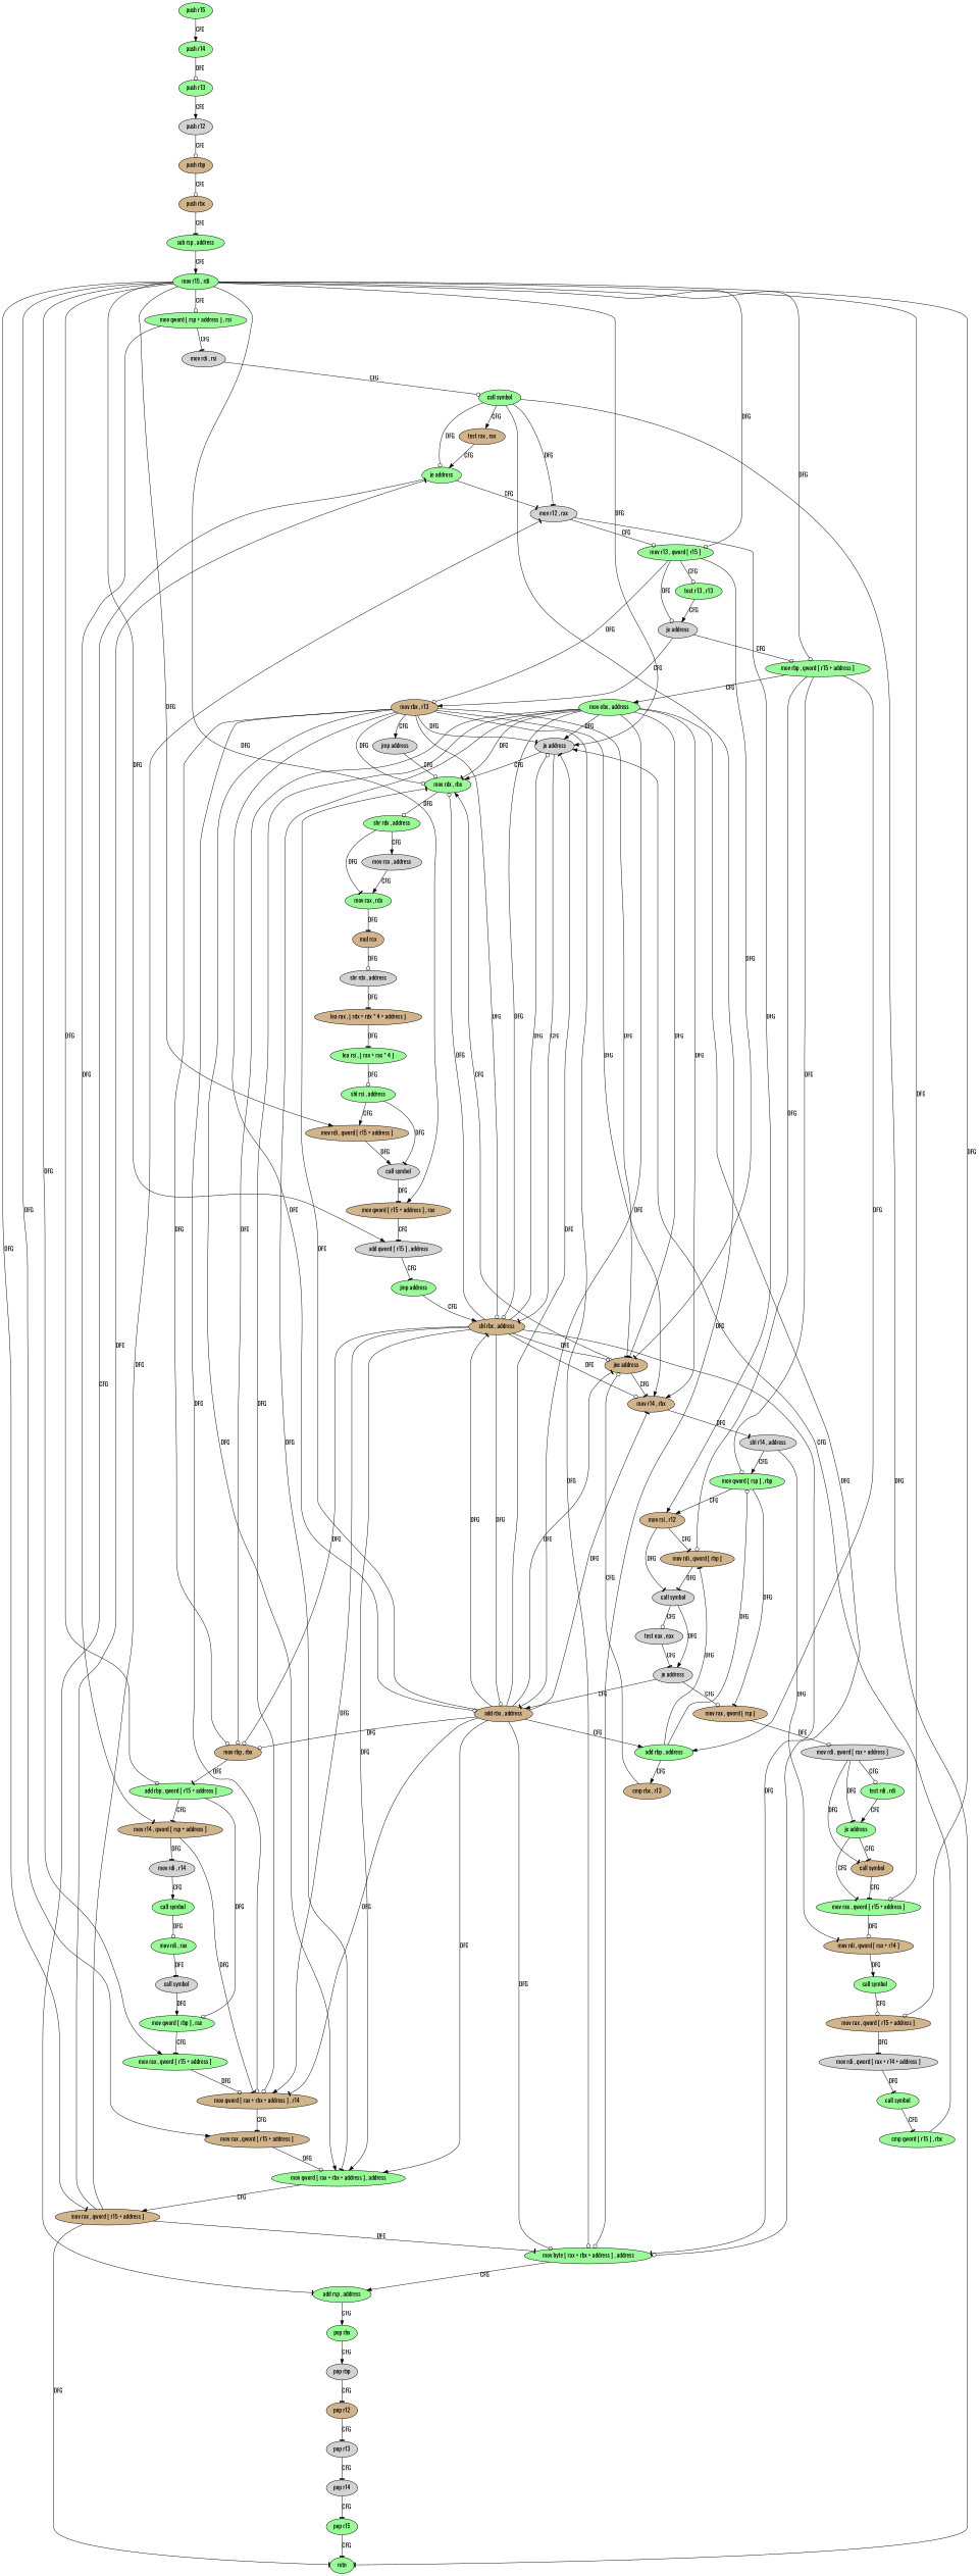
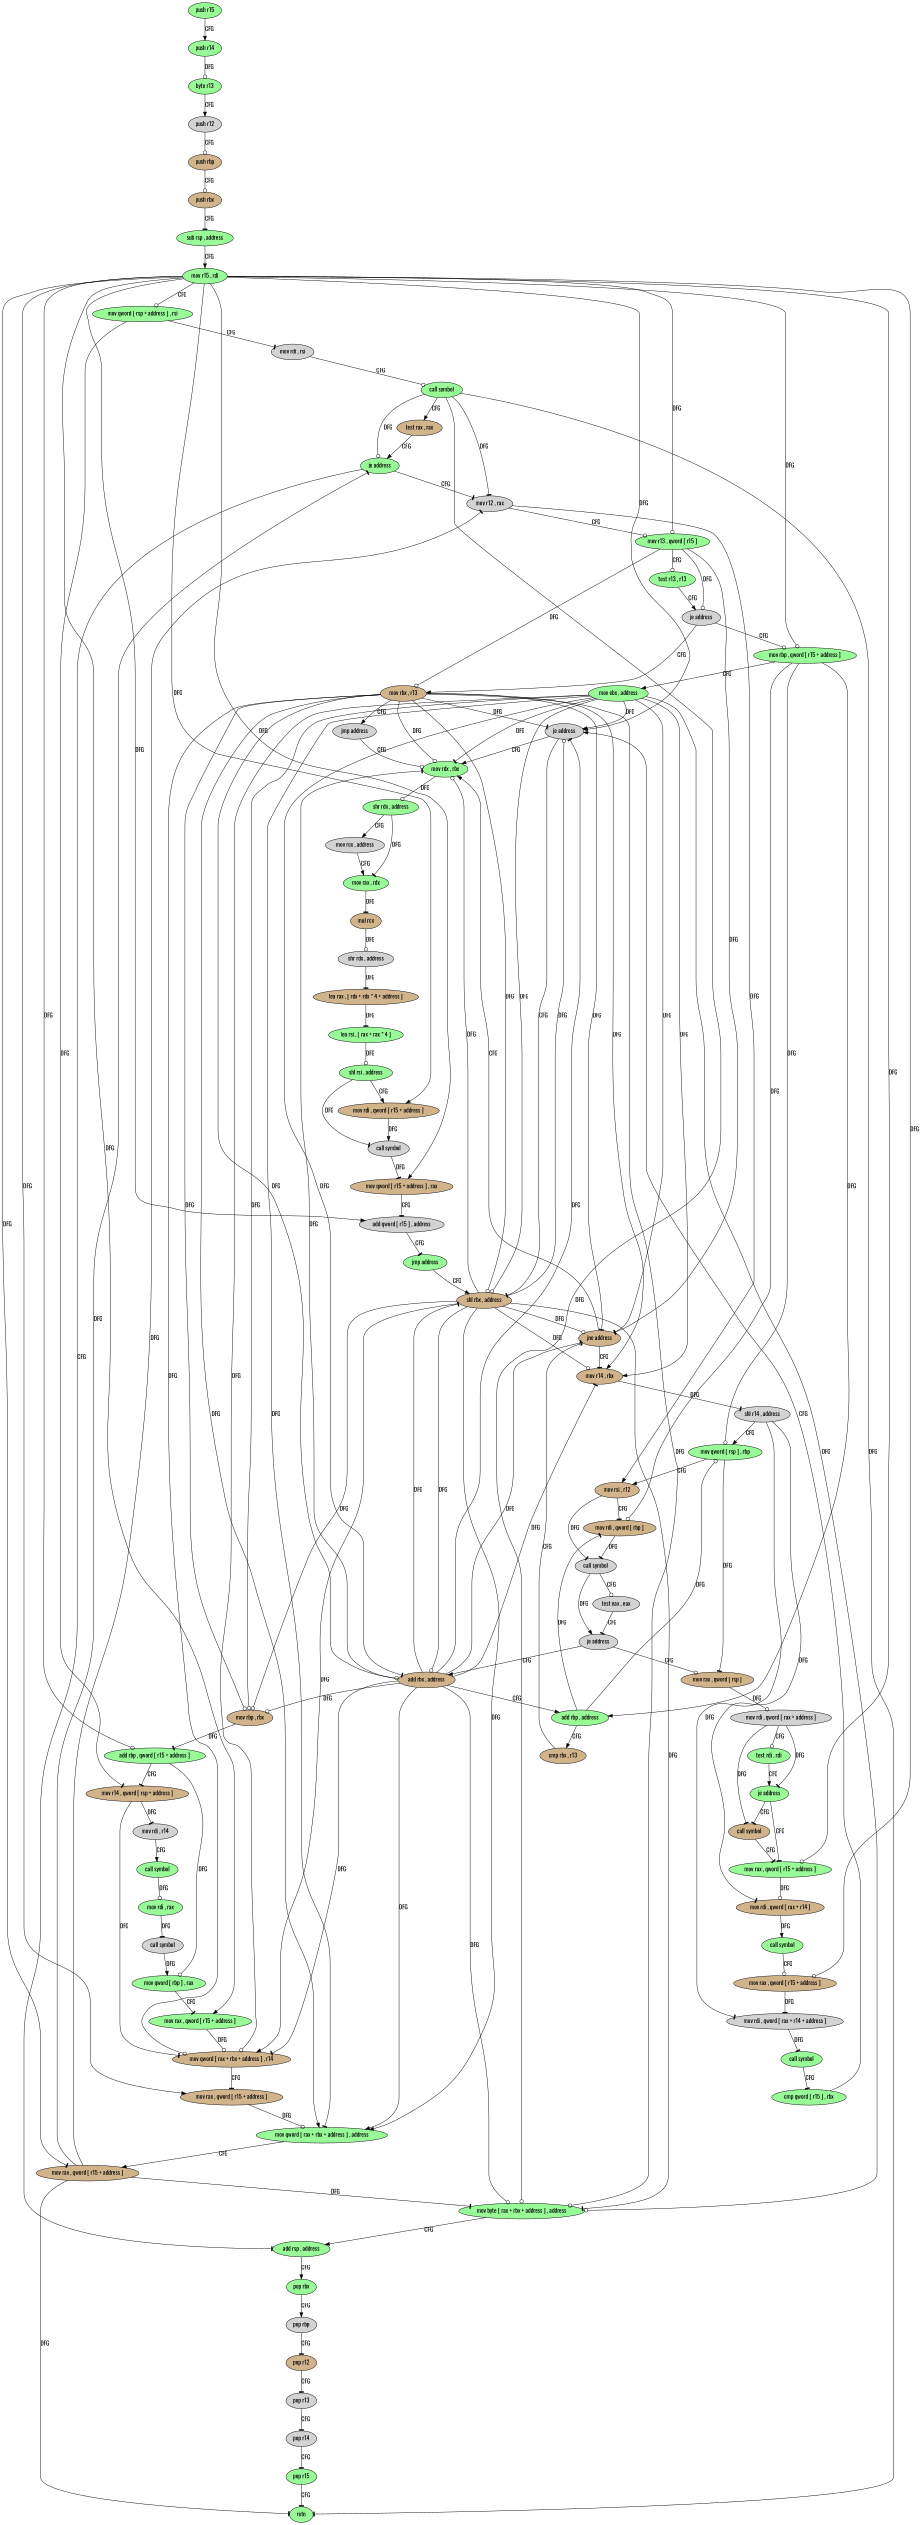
  digraph {
    fontname=Oswald
    node [fillcolor=palegreen fontname=Oswald style=filled]
    edge [arrowhead=tee fontname=Oswald]
    n1 [label="push r15"]
    n2 [label="push r14"]
-   n3 [label="push r13"]
+   n3 [label="byte r13"]
    n4 [fillcolor=lightgrey label="push r12"]
    n5 [fillcolor=tan label="push rbp"]
    n6 [fillcolor=tan label="push rbx"]
    n7 [label="sub rsp , address"]
    n8 [label="mov r15 , rdi"]
    n9 [label="mov qword [ rsp + address ] , rsi"]
    n10 [label="mov r13 , qword [ r15 ]"]
    n11 [label="mov rbp , qword [ r15 + address ]"]
    n12 [fillcolor=tan label="mov rdi , qword [ r15 + address ]"]
    n13 [fillcolor=tan label="mov qword [ r15 + address ] , rax"]
    n14 [fillcolor=lightgrey label="add qword [ r15 ] , address"]
    n15 [label="mov rax , qword [ r15 + address ]"]
    n16 [label="add rbp , qword [ r15 + address ]"]
    n17 [label="mov rax , qword [ r15 + address ]"]
    n18 [fillcolor=tan label="mov rax , qword [ r15 + address ]"]
    n19 [fillcolor=tan label="mov rax , qword [ r15 + address ]"]
    n20 [fillcolor=tan label="mov rax , qword [ r15 + address ]"]
    n21 [fillcolor=lightgrey label="je address"]
    n22 [fillcolor=lightgrey label="mov rdi , rsi"]
    n23 [fillcolor=tan label="mov r14 , qword [ rsp + address ]"]
    n24 [label="test r13 , r13"]
    n25 [fillcolor=lightgrey label="je address"]
    n26 [fillcolor=tan label="mov rbx , r13"]
    n27 [fillcolor=tan label="jne address"]
    n28 [label="mov ebx , address"]
    n29 [label="add rbp , address"]
    n30 [label="mov qword [ rsp ] , rbp"]
    n31 [fillcolor=tan label="mov rdi , qword [ rbp ]"]
    n32 [fillcolor=lightgrey label="call symbol"]
    n33 [label="jmp address"]
    n34 [fillcolor=tan label="mov rdi , qword [ rax + r14 ]"]
    n35 [label="mov qword [ rbp ] , rax"]
    n36 [fillcolor=tan label="mov qword [ rax + rbx + address ] , r14"]
    n37 [label="mov qword [ rax + rbx + address ] , address"]
    n38 [label="je address"]
    n39 [fillcolor=lightgrey label="mov r12 , rax"]
    n40 [label=retn]
    n41 [label="mov byte [ rax + rbx + address ] , address"]
    n42 [fillcolor=lightgrey label="mov rdi , qword [ rax + r14 + address ]"]
    n43 [label="mov rdx , rbx"]
    n44 [fillcolor=tan label="shl rbx , address"]
    n45 [label="call symbol"]
    n46 [fillcolor=lightgrey label="mov rdi , r14"]
    n47 [fillcolor=tan label="test rax , rax"]
    n48 [label="add rsp , address"]
    n49 [fillcolor=tan label="mov rsi , r12"]
    n50 [label="pop rbx"]
    n51 [fillcolor=lightgrey label="pop rbp"]
    n52 [fillcolor=lightgrey label="call symbol"]
    n53 [fillcolor=tan label="pop r12"]
    n54 [fillcolor=lightgrey label="pop r13"]
    n55 [fillcolor=lightgrey label="pop r14"]
    n56 [label="pop r15"]
    n57 [fillcolor=lightgrey label="jmp address"]
    n58 [fillcolor=tan label="mov r14 , rbx"]
    n59 [fillcolor=tan label="add rbx , address"]
    n60 [fillcolor=tan label="mov rbp , rbx"]
    n61 [label="shr rdx , address"]
    n62 [fillcolor=lightgrey label="shl r14 , address"]
    n63 [fillcolor=tan label="cmp rbx , r13"]
    n64 [fillcolor=tan label="mov rax , qword [ rsp ]"]
    n65 [fillcolor=lightgrey label="mov rcx , address"]
    n66 [label="mov rax , rdx"]
    n67 [fillcolor=tan label="mul rcx"]
    n68 [fillcolor=lightgrey label="shr rdx , address"]
    n69 [fillcolor=tan label="lea rax , [ rdx + rdx * 4 + address ]"]
    n70 [label="lea rsi , [ rax + rax * 4 ]"]
    n71 [label="shl rsi , address"]
    n72 [fillcolor=lightgrey label="mov rdi , qword [ rax + address ]"]
    n73 [label="test rdi , rdi"]
    n74 [label="je address"]
    n75 [fillcolor=tan label="call symbol"]
    n76 [label="call symbol"]
    n77 [label="call symbol"]
    n78 [label="mov rdi , rax"]
    n79 [fillcolor=lightgrey label="call symbol"]
    n80 [label="call symbol"]
    n81 [label="cmp qword [ r15 ] , rbx"]
    n82 [fillcolor=lightgrey label="test eax , eax"]
    n83 [fillcolor=lightgrey label="je address"]
    n1 -> n2 [arrowhead=normal label=CFG]
    n2 -> n3 [arrowhead=odot label=DFG]
    n3 -> n4 [arrowhead=normal label=CFG]
    n4 -> n5 [arrowhead=odot label=CFG]
    n5 -> n6 [arrowhead=odot label=CFG]
    n6 -> n7 [label=CFG]
    n7 -> n8 [arrowhead=normal label=CFG]
    n8 -> n9 [arrowhead=odot label=CFG]
    n8 -> n10 [arrowhead=odot label=DFG]
    n8 -> n11 [arrowhead=odot label=DFG]
    n8 -> n12 [arrowhead=normal label=DFG]
    n8 -> n13 [arrowhead=normal label=DFG]
    n8 -> n14 [arrowhead=normal label=DFG]
    n8 -> n15 [arrowhead=odot label=DFG]
    n8 -> n16 [arrowhead=odot label=DFG]
    n8 -> n17 [arrowhead=normal label=DFG]
    n8 -> n18 [arrowhead=normal label=DFG]
    n8 -> n19 [label=DFG]
    n8 -> n20 [arrowhead=odot label=DFG]
    n8 -> n21 [arrowhead=normal label=DFG]
    n9 -> n22 [label=CFG]
    n9 -> n23 [label=DFG]
    n10 -> n24 [arrowhead=odot label=CFG]
    n10 -> n25 [arrowhead=odot label=DFG]
    n10 -> n26 [arrowhead=odot label=DFG]
    n10 -> n27 [label=DFG]
    n11 -> n28 [arrowhead=normal label=CFG]
    n11 -> n29 [arrowhead=normal label=DFG]
    n11 -> n30 [arrowhead=odot label=DFG]
    n11 -> n31 [arrowhead=odot label=DFG]
    n12 -> n32 [arrowhead=normal label=DFG]
    n13 -> n14 [label=CFG]
    n14 -> n33 [label=CFG]
    n15 -> n34 [arrowhead=odot label=DFG]
    n16 -> n23 [label=CFG]
    n16 -> n35 [arrowhead=odot label=DFG]
    n17 -> n36 [arrowhead=odot label=DFG]
    n18 -> n37 [arrowhead=odot label=DFG]
    n19 -> n38 [label=DFG]
    n19 -> n39 [label=DFG]
    n19 -> n40 [label=DFG]
    n19 -> n41 [label=DFG]
    n20 -> n42 [label=DFG]
    n21 -> n43 [arrowhead=normal label=CFG]
    n21 -> n44 [label=CFG]
    n22 -> n45 [arrowhead=odot label=CFG]
    n23 -> n36 [label=DFG]
    n23 -> n46 [label=DFG]
    n24 -> n25 [arrowhead=normal label=CFG]
    n25 -> n11 [arrowhead=odot label=CFG]
    n25 -> n26 [arrowhead=normal label=CFG]
    n26 -> n21 [label=DFG]
    n26 -> n27 [label=DFG]
    n26 -> n36 [arrowhead=odot label=DFG]
    n26 -> n37 [arrowhead=normal label=DFG]
    n26 -> n41 [arrowhead=odot label=DFG]
    n26 -> n43 [arrowhead=odot label=DFG]
    n26 -> n44 [arrowhead=odot label=DFG]
    n26 -> n57 [arrowhead=normal label=CFG]
    n26 -> n58 [arrowhead=normal label=DFG]
    n26 -> n59 [arrowhead=odot label=DFG]
    n26 -> n60 [arrowhead=odot label=DFG]
    n27 -> n43 [arrowhead=normal label=CFG]
    n27 -> n58 [label=CFG]
    n28 -> n21 [arrowhead=normal label=DFG]
    n28 -> n27 [label=DFG]
    n28 -> n36 [arrowhead=odot label=DFG]
    n28 -> n37 [label=DFG]
    n28 -> n41 [arrowhead=odot label=DFG]
    n28 -> n43 [label=DFG]
    n28 -> n44 [arrowhead=odot label=DFG]
    n28 -> n58 [arrowhead=normal label=DFG]
    n28 -> n59 [label=DFG]
    n28 -> n60 [arrowhead=odot label=DFG]
    n29 -> n30 [arrowhead=odot label=DFG]
    n29 -> n31 [label=DFG]
    n29 -> n63 [arrowhead=normal label=CFG]
    n30 -> n49 [arrowhead=normal label=CFG]
    n30 -> n64 [label=DFG]
    n31 -> n52 [label=DFG]
    n32 -> n13 [label=DFG]
    n33 -> n44 [arrowhead=normal label=CFG]
    n34 -> n76 [arrowhead=normal label=DFG]
    n35 -> n17 [label=CFG]
    n36 -> n18 [label=CFG]
    n37 -> n19 [arrowhead=normal label=CFG]
    n38 -> n39 [label=CFG]
    n38 -> n48 [label=CFG]
    n39 -> n10 [arrowhead=odot label=CFG]
    n39 -> n49 [arrowhead=normal label=DFG]
    n41 -> n48 [arrowhead=normal label=CFG]
    n42 -> n80 [label=DFG]
    n43 -> n61 [arrowhead=odot label=DFG]
    n44 -> n21 [arrowhead=odot label=DFG]
    n44 -> n27 [arrowhead=odot label=DFG]
    n44 -> n36 [arrowhead=normal label=DFG]
    n44 -> n37 [arrowhead=normal label=DFG]
    n44 -> n41 [label=DFG]
    n44 -> n43 [arrowhead=odot label=DFG]
    n44 -> n58 [arrowhead=odot label=DFG]
    n44 -> n59 [arrowhead=odot label=DFG]
    n44 -> n60 [arrowhead=odot label=DFG]
    n45 -> n38 [arrowhead=odot label=DFG]
    n45 -> n39 [label=DFG]
    n45 -> n40 [label=DFG]
    n45 -> n41 [arrowhead=odot label=DFG]
    n45 -> n47 [arrowhead=normal label=CFG]
    n46 -> n77 [arrowhead=normal label=CFG]
    n47 -> n38 [arrowhead=normal label=CFG]
    n48 -> n50 [arrowhead=normal label=CFG]
    n49 -> n31 [label=CFG]
    n49 -> n52 [label=DFG]
    n50 -> n51 [arrowhead=normal label=CFG]
    n51 -> n53 [label=CFG]
    n52 -> n82 [arrowhead=odot label=CFG]
    n52 -> n83 [arrowhead=normal label=DFG]
    n53 -> n54 [label=CFG]
    n54 -> n55 [label=CFG]
    n55 -> n56 [label=CFG]
    n56 -> n40 [label=CFG]
    n57 -> n43 [arrowhead=odot label=CFG]
    n58 -> n62 [label=DFG]
    n59 -> n21 [label=DFG]
    n59 -> n27 [label=DFG]
    n59 -> n29 [arrowhead=normal label=CFG]
    n59 -> n36 [label=DFG]
    n59 -> n37 [arrowhead=normal label=DFG]
    n59 -> n41 [arrowhead=odot label=DFG]
    n59 -> n43 [label=DFG]
    n59 -> n44 [label=DFG]
    n59 -> n58 [label=DFG]
    n59 -> n60 [arrowhead=odot label=DFG]
    n60 -> n16 [label=DFG]
    n61 -> n65 [arrowhead=normal label=CFG]
    n61 -> n66 [label=DFG]
    n62 -> n30 [arrowhead=normal label=CFG]
    n62 -> n34 [label=DFG]
+   n62 -> n42 [label=DFG]
    n63 -> n27 [arrowhead=odot label=CFG]
    n64 -> n72 [arrowhead=odot label=DFG]
    n65 -> n66 [arrowhead=normal label=CFG]
    n66 -> n67 [label=DFG]
    n67 -> n68 [arrowhead=odot label=DFG]
    n68 -> n69 [label=DFG]
    n69 -> n70 [label=DFG]
    n70 -> n71 [arrowhead=odot label=DFG]
    n71 -> n12 [arrowhead=normal label=CFG]
    n71 -> n32 [label=DFG]
    n72 -> n73 [arrowhead=odot label=CFG]
    n72 -> n74 [label=DFG]
    n72 -> n75 [label=DFG]
    n73 -> n74 [arrowhead=normal label=CFG]
    n74 -> n15 [label=CFG]
    n74 -> n75 [label=CFG]
    n75 -> n15 [label=CFG]
    n76 -> n20 [arrowhead=odot label=CFG]
    n77 -> n78 [arrowhead=odot label=DFG]
    n78 -> n79 [label=DFG]
    n79 -> n35 [arrowhead=normal label=DFG]
    n80 -> n81 [label=CFG]
    n81 -> n21 [arrowhead=normal label=CFG]
    n82 -> n83 [label=CFG]
    n83 -> n59 [arrowhead=normal label=CFG]
    n83 -> n64 [arrowhead=odot label=CFG]
  }
